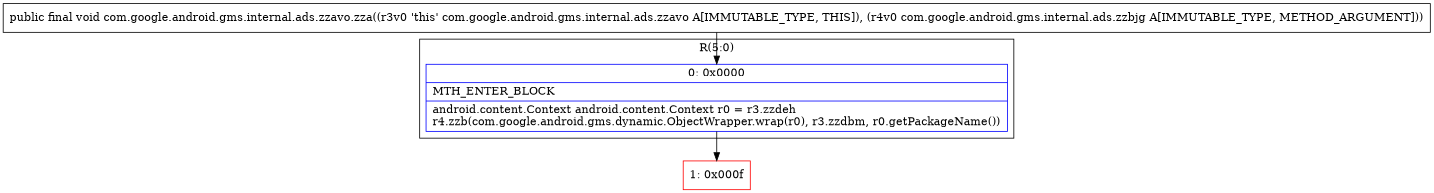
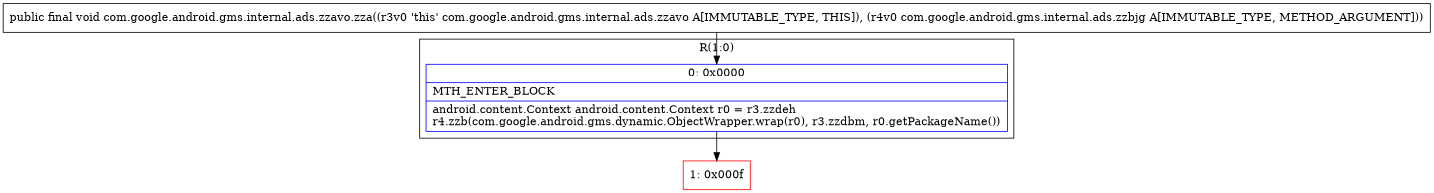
  digraph {
    node [shape=record]
    n1 [color=blue label="{0\:\ 0x0000|MTH_ENTER_BLOCK\l|android.content.Context android.content.Context r0 = r3.zzdeh\lr4.zzb(com.google.android.gms.dynamic.ObjectWrapper.wrap(r0), r3.zzdbm, r0.getPackageName())\l}"]
    n2 [color=red label="{1\:\ 0x000f}"]
    n3 [label="{public final void com.google.android.gms.internal.ads.zzavo.zza((r3v0 'this' com.google.android.gms.internal.ads.zzavo A[IMMUTABLE_TYPE, THIS]), (r4v0 com.google.android.gms.internal.ads.zzbjg A[IMMUTABLE_TYPE, METHOD_ARGUMENT])) }"]
    subgraph cluster_1 {
-     label="R(5:0)"
+     label="R(1:0)"
      n1
    }
    n1 -> n2
    n3 -> n1
  }
